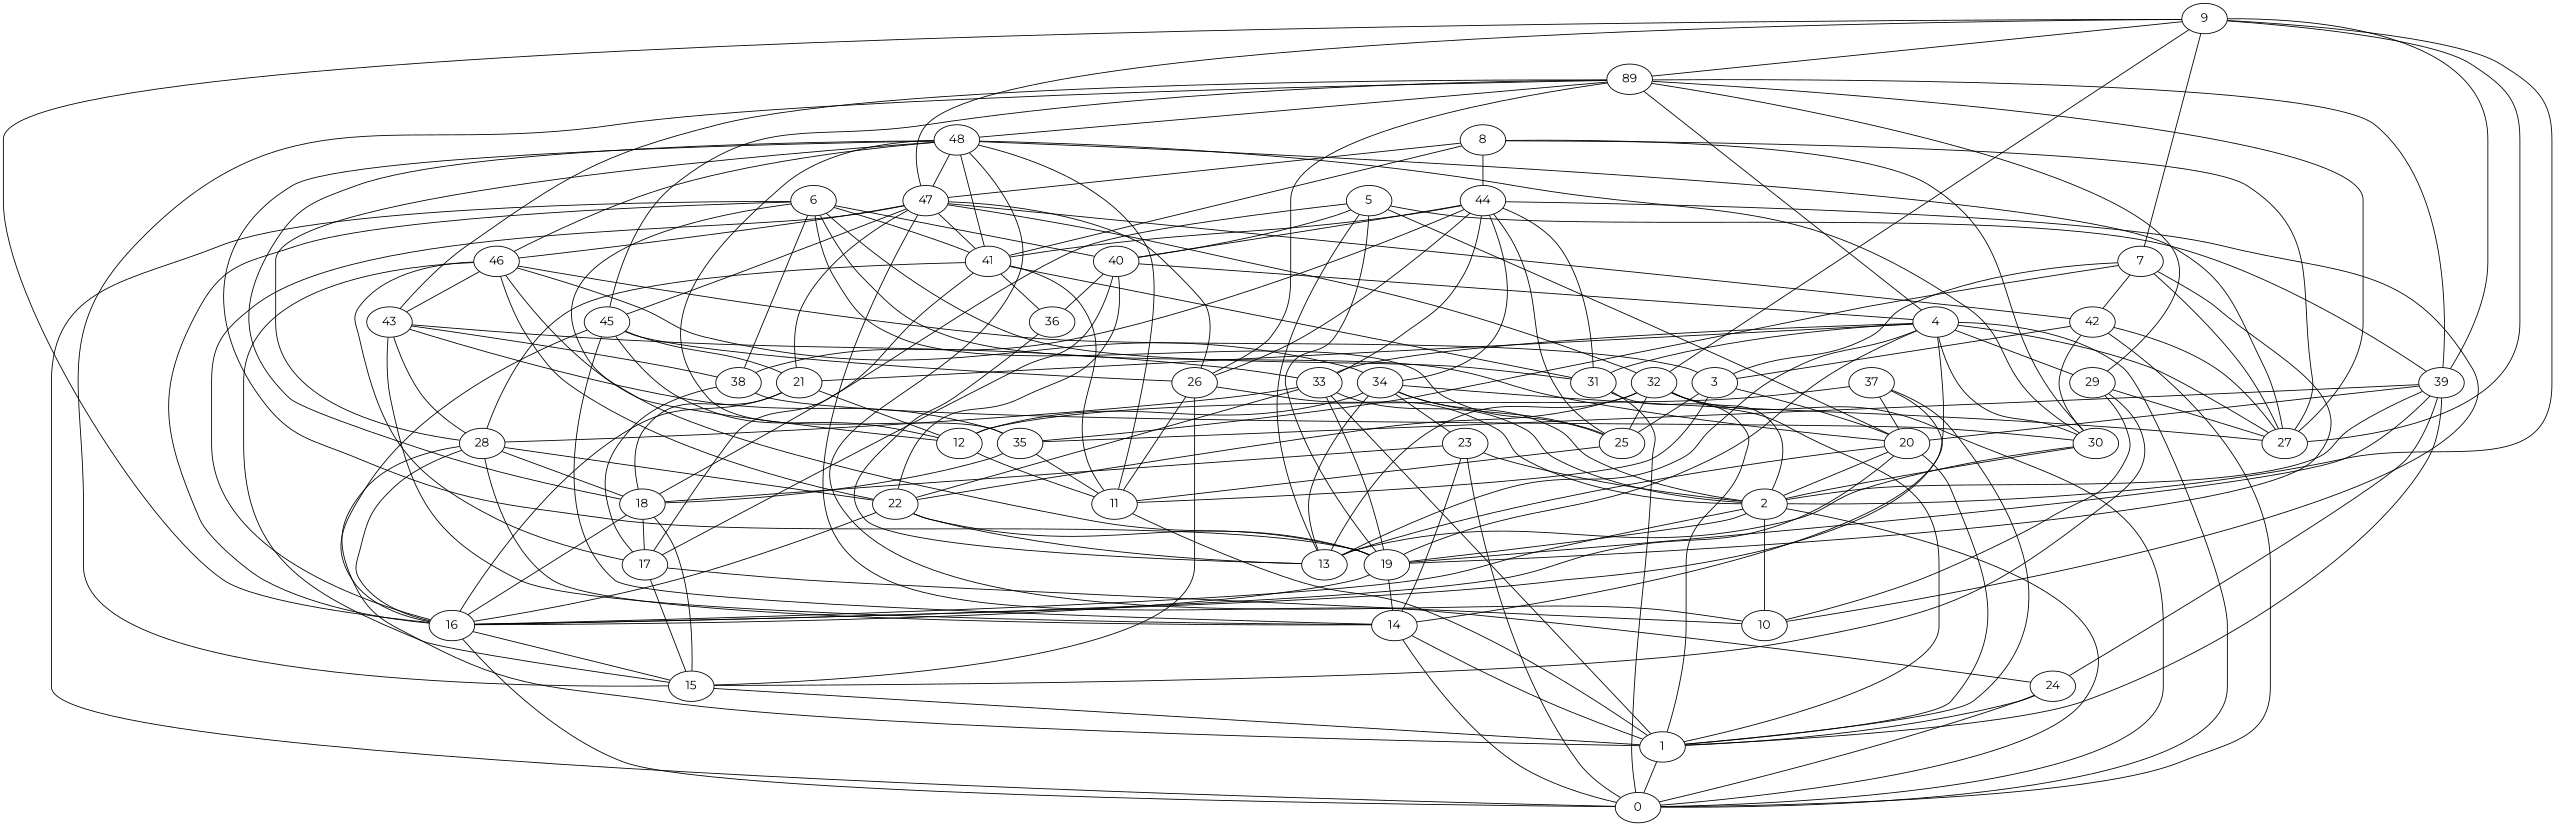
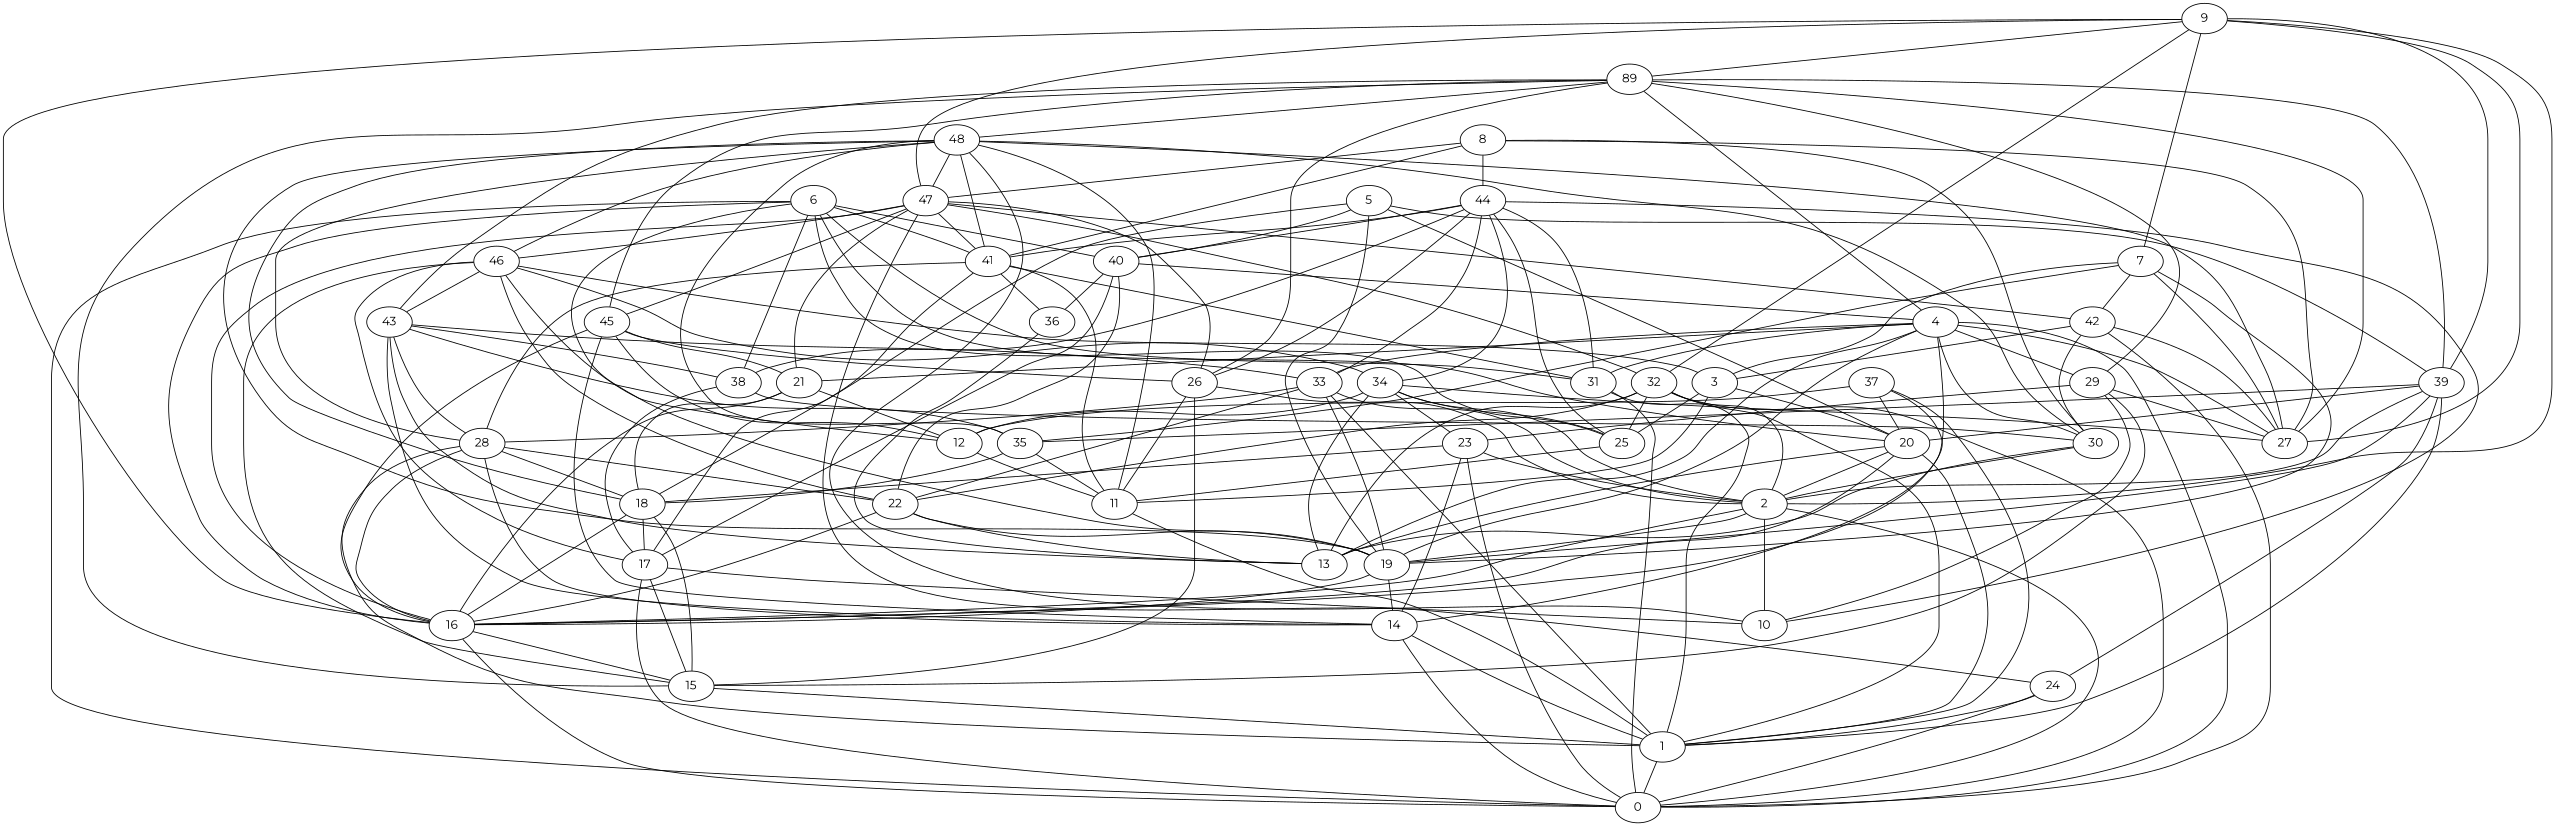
  digraph {
    fontname=Montserrat
    node [fontname=Montserrat]
    edge [color=black dir=none fontname=Montserrat]
    18
    15
    16
    17
    1
    37
    14
    12
    20
    0
    11
    34
    23
    13
    27
    2
    25
    8
    41
    30
    44
    47
    28
    36
    31
    n26 [label=89]
    29
    48
    4
    26
    43
    39
    45
    10
    35
    19
    46
    21
    33
    42
    3
    38
    22
    40
    9
    32
    7
    24
    5
    6
    subgraph sub_1 {
      18
      15
      16
      17
      1
      37
      14
      12
      20
      0
      11
      34
      23
      13
      27
      2
      25
      8
      41
      30
      44
      47
      28
      36
      31
      n26
      29
      48
      4
      26
      43
      39
      45
      10
      35
      19
      46
      21
      33
      42
      3
      38
      22
      40
      9
      32
      7
      24
      5
      6
    }
    18 -> 15
    18 -> 16
    18 -> 17
    15 -> 1
    16 -> 15
    16 -> 0
    17 -> 15
+   17 -> 0
    17 -> 10
    1 -> 0
    37 -> 1
    37 -> 14
    37 -> 12
    37 -> 20
    14 -> 1
    14 -> 0
    12 -> 11
    20 -> 16
    20 -> 1
    20 -> 13
    20 -> 2
    11 -> 1
    34 -> 12
    34 -> 23
    34 -> 13
    34 -> 27
    34 -> 2
    34 -> 25
    23 -> 18
    23 -> 14
    23 -> 0
    23 -> 2
    2 -> 16
    2 -> 0
    2 -> 10
    2 -> 19
    25 -> 11
    8 -> 27
    8 -> 41
    8 -> 30
    8 -> 44
    8 -> 47
    41 -> 17
    41 -> 11
    41 -> 28
    41 -> 36
    41 -> 31
    30 -> 13
    30 -> 2
    44 -> 34
    44 -> 25
    44 -> 41
    44 -> 31
    44 -> 26
    44 -> 10
    44 -> 33
    44 -> 38
    44 -> 40
    47 -> 16
    47 -> 41
    47 -> 26
    47 -> 45
    47 -> 46
    47 -> 21
    47 -> 42
    47 -> 32
    47 -> 24
    28 -> 18
    28 -> 16
    28 -> 1
    28 -> 14
    28 -> 22
    36 -> 13
    31 -> 1
    31 -> 0
    n26 -> 15
    n26 -> 27
    n26 -> 29
    n26 -> 48
    n26 -> 4
    n26 -> 26
    n26 -> 43
    n26 -> 39
    n26 -> 45
    29 -> 15
+   29 -> 23
    29 -> 27
    29 -> 10
    48 -> 18
    48 -> 11
    48 -> 27
    48 -> 41
    48 -> 30
    48 -> 47
    48 -> 28
    48 -> 10
    48 -> 35
    48 -> 19
    48 -> 46
    4 -> 16
    4 -> 0
    4 -> 13
    4 -> 27
    4 -> 30
    4 -> 31
    4 -> 29
    4 -> 19
    4 -> 21
    4 -> 33
    26 -> 15
    26 -> 11
    26 -> 2
    43 -> 14
    43 -> 28
    43 -> 35
    43 -> 33
    43 -> 38
    39 -> 1
    39 -> 20
    39 -> 2
    39 -> 35
    39 -> 19
    39 -> 24
    45 -> 16
    45 -> 14
    45 -> 12
    45 -> 26
    45 -> 21
    35 -> 18
    35 -> 11
    19 -> 16
    19 -> 14
    46 -> 15
    46 -> 17
    46 -> 12
    46 -> 34
    46 -> 43
    46 -> 3
    46 -> 22
    21 -> 18
    21 -> 16
    21 -> 12
    33 -> 1
    33 -> 2
    33 -> 28
    33 -> 19
    33 -> 22
    42 -> 0
    42 -> 27
    42 -> 30
    42 -> 3
    3 -> 20
    3 -> 11
    3 -> 25
    38 -> 17
    38 -> 30
    22 -> 16
    22 -> 13
    22 -> 19
    40 -> 17
    40 -> 36
    40 -> 4
    40 -> 22
    9 -> 16
    9 -> 27
    9 -> 2
    9 -> 47
    9 -> n26
    9 -> 39
    9 -> 32
    9 -> 7
    32 -> 1
    32 -> 0
    32 -> 13
    32 -> 2
    32 -> 25
    32 -> 22
    7 -> 27
    7 -> 35
    7 -> 19
    7 -> 42
    7 -> 3
    24 -> 1
    24 -> 0
    5 -> 18
    5 -> 20
-   5 -> 13
+   43 -> 13
    5 -> 39
    5 -> 19
    5 -> 40
    6 -> 16
    6 -> 20
    6 -> 0
    6 -> 25
    6 -> 41
    6 -> 31
    6 -> 19
    6 -> 38
    6 -> 40
  }
